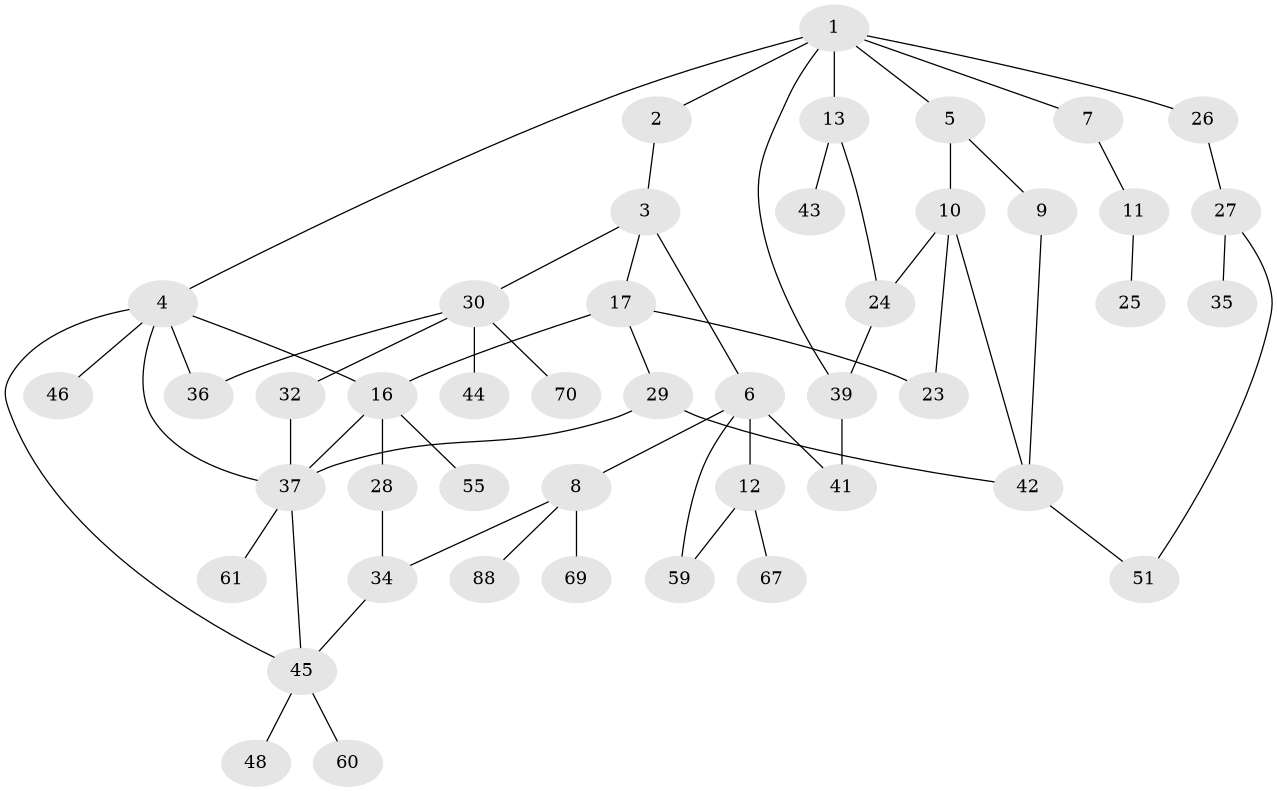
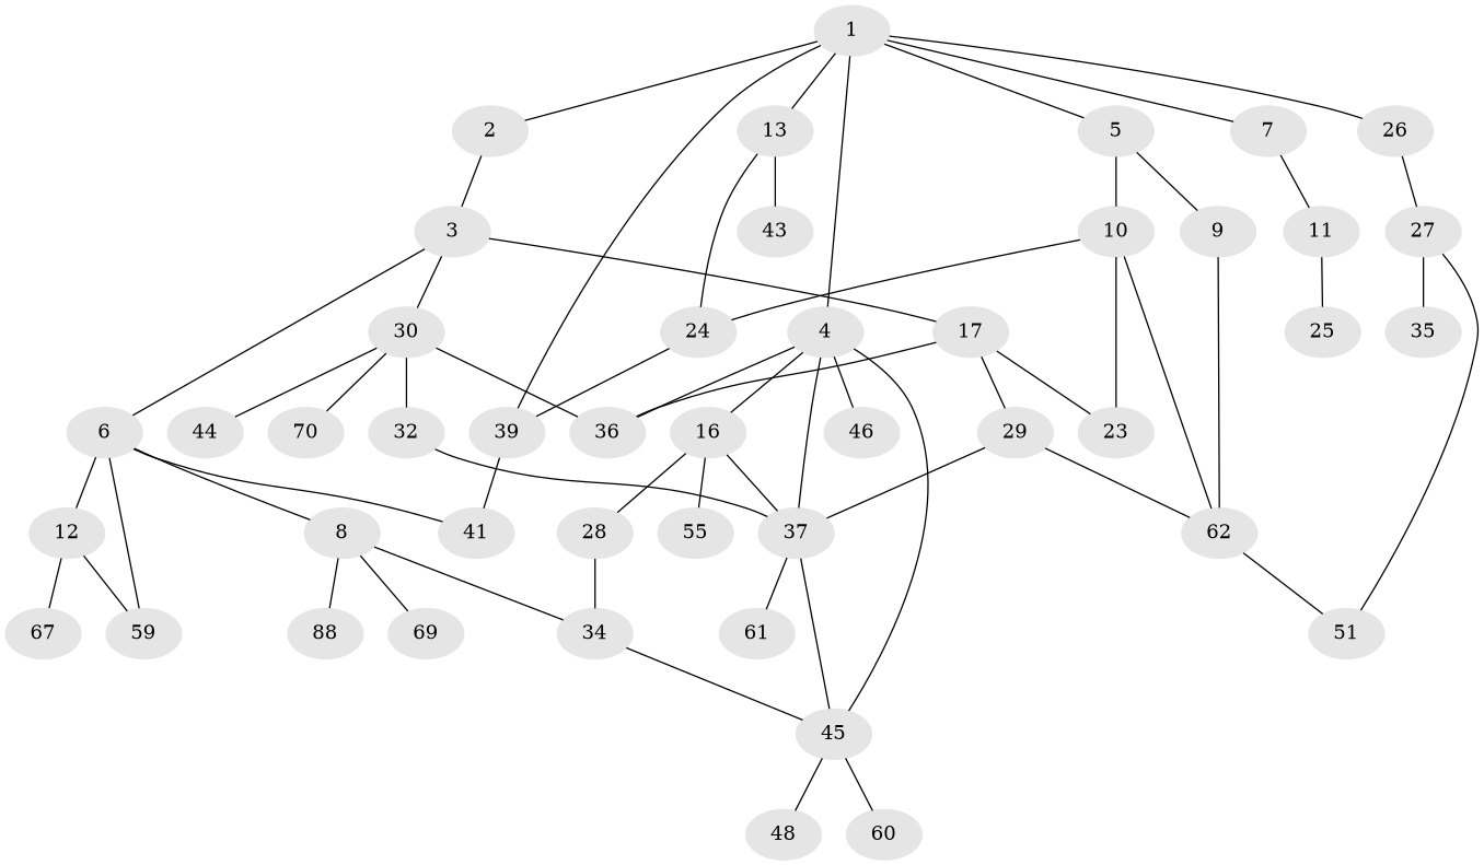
  graph {
    node [color=gray90 style=filled]
    1 [super="+47"]
    2 [super="+22"]
    4 [super="+49"]
    5
    7 [super="+21"]
    13
    26 [super="+63"]
    39 [super="+57"]
    3
    16 [super="+53"]
    36 [super="+56"]
    37 [super="+66"]
    45 [super="+58"]
    46 [super="+52"]
    9 [super="+15"]
    10 [super="+40"]
    11
    24 [super="+38"]
    43 [super="+72"]
    27 [super="+31"]
    41
    6 [super="+33"]
    17 [super="+64"]
    30 [super="+65"]
    8 [super="+62"]
    12 [super="+20"]
    59
    23
    29
    32
    44
    70 [super="+71"]
    28
    55
    61
    48
    60
-   42 [super="+54"]
+   42 [super="+54" label=62]
    n39 [label=88]
    34 [super="+50"]
    69 [super="+73"]
    67
    25
    51 [super="+68"]
    35
    1 -- 2
    1 -- 4
    1 -- 5
    1 -- 7
    1 -- 13
    1 -- 26
    1 -- 39
    2 -- 3
    4 -- 16
    4 -- 36
    4 -- 37
    4 -- 45
    4 -- 46
    5 -- 9
    5 -- 10
    7 -- 11
    13 -- 24
    13 -- 43
    26 -- 27
    39 -- 41
    3 -- 6
    3 -- 17
    3 -- 30
    16 -- 37
    16 -- 28
    16 -- 55
    37 -- 45
    37 -- 61
    45 -- 48
    45 -- 60
    9 -- 42
    10 -- 24
    10 -- 23
    10 -- 42
    11 -- 25
    24 -- 39
    27 -- 51
    27 -- 35
    6 -- 41
    6 -- 8
    6 -- 12
    6 -- 59
-   17 -- 16
+   17 -- 36
    17 -- 23
    17 -- 29
    30 -- 36
    30 -- 32
    30 -- 44
    30 -- 70
    8 -- n39
    8 -- 34
    8 -- 69
    12 -- 59
    12 -- 67
    29 -- 37
    29 -- 42
    32 -- 37
    28 -- 34
    42 -- 51
    34 -- 45
  }
